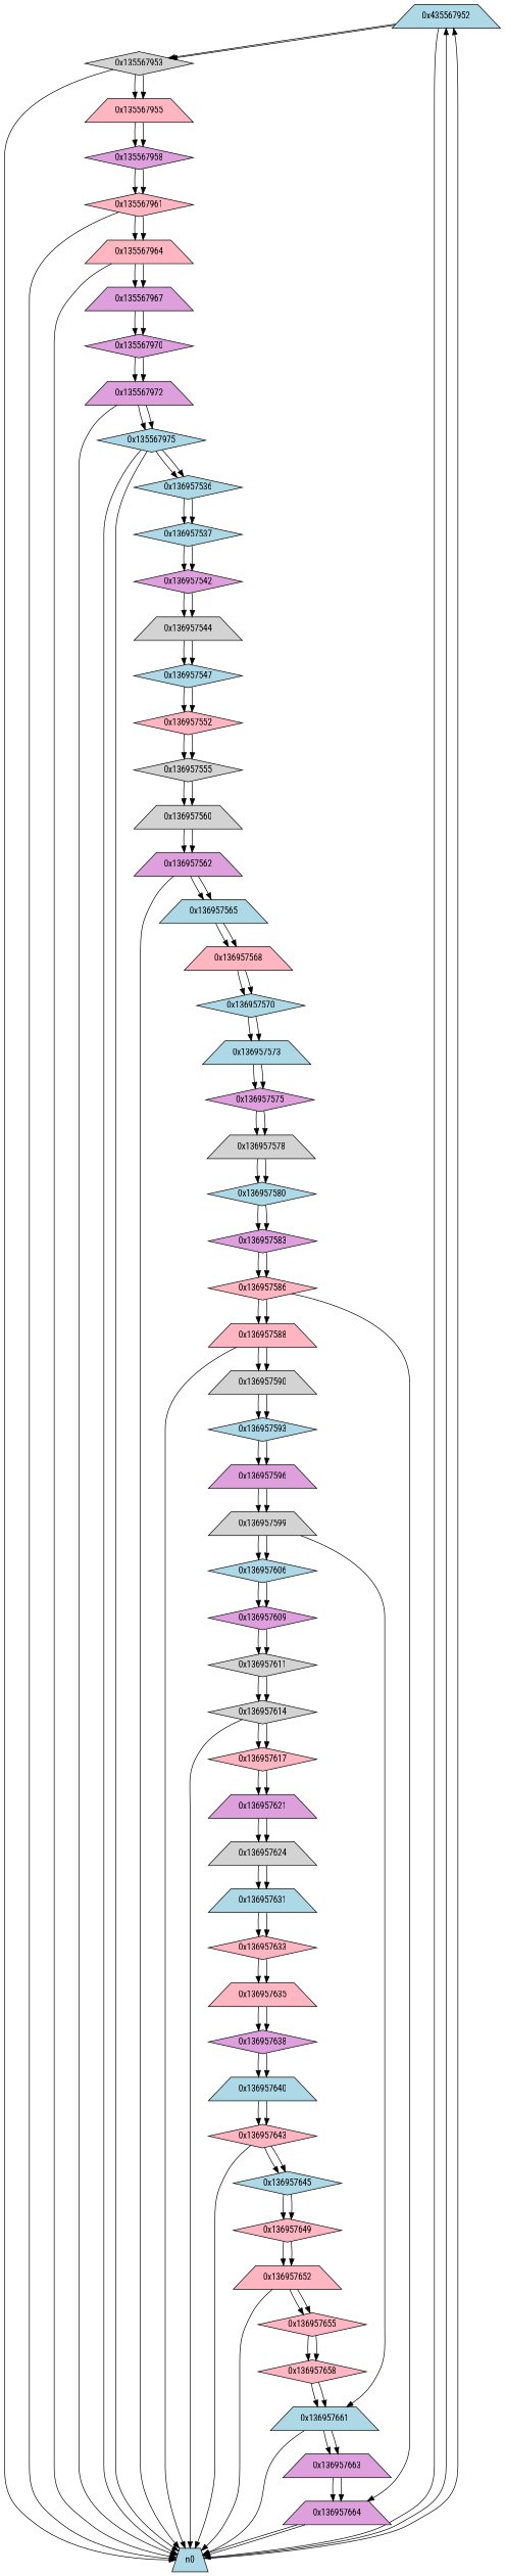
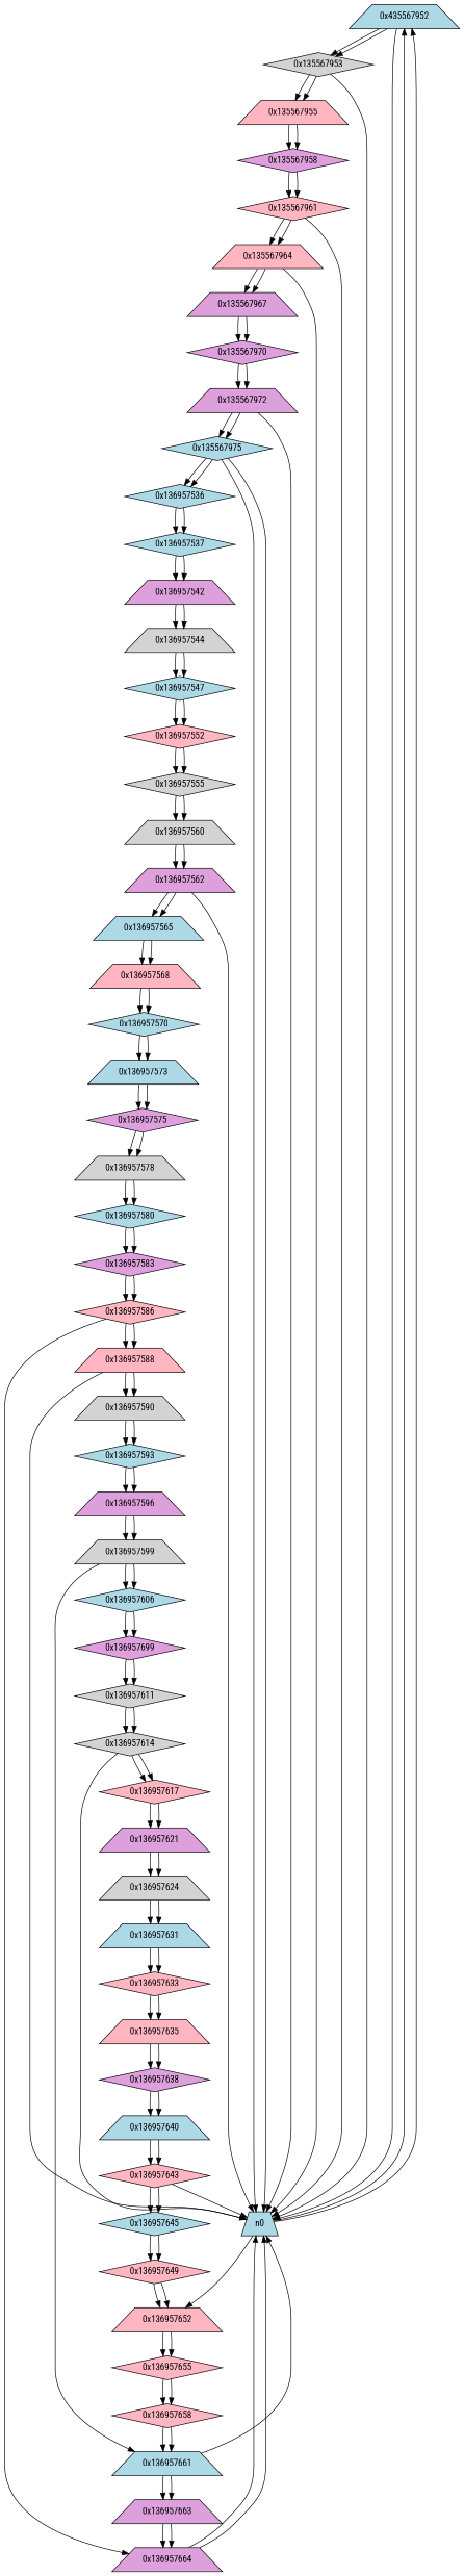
  digraph {
    fontname="Roboto Condensed"
    node [fillcolor=lightblue fontname="Roboto Condensed" shape=diamond style=filled]
    edge [fontname="Roboto Condensed"]
    n1 [label="0x435567952" shape=trapezium]
    n2 [fillcolor=lightgrey label="0x135567953"]
    n0 [shape=trapezium]
    n3 [fillcolor=lightpink label="0x135567955" shape=trapezium]
    n4 [fillcolor=plum label="0x135567958"]
    n5 [fillcolor=lightpink label="0x135567961"]
    n6 [fillcolor=lightpink label="0x135567964" shape=trapezium]
    n7 [fillcolor=plum label="0x135567967" shape=trapezium]
    n8 [fillcolor=plum label="0x135567970"]
    n9 [fillcolor=plum label="0x135567972" shape=trapezium]
    n10 [label="0x135567975"]
    n11 [label="0x136957536"]
    n12 [label="0x136957537"]
-   n13 [fillcolor=plum label="0x136957542"]
+   n13 [fillcolor=plum label="0x136957542" shape=trapezium]
    n14 [fillcolor=lightgrey label="0x136957544" shape=trapezium]
    n15 [label="0x136957547"]
    n16 [fillcolor=lightpink label="0x136957552"]
    n17 [fillcolor=lightgrey label="0x136957555"]
    n18 [fillcolor=lightgrey label="0x136957560" shape=trapezium]
    n19 [fillcolor=plum label="0x136957562" shape=trapezium]
    n20 [label="0x136957565" shape=trapezium]
    n21 [fillcolor=lightpink label="0x136957568" shape=trapezium]
    n22 [label="0x136957570"]
    n23 [label="0x136957573" shape=trapezium]
    n24 [fillcolor=plum label="0x136957575"]
    n25 [fillcolor=lightgrey label="0x136957578" shape=trapezium]
    n26 [label="0x136957580"]
    n27 [fillcolor=plum label="0x136957583"]
    n28 [fillcolor=lightpink label="0x136957586"]
    n29 [fillcolor=lightpink label="0x136957588" shape=trapezium]
    n54 [fillcolor=plum label="0x136957664" shape=trapezium]
    n30 [fillcolor=lightgrey label="0x136957590" shape=trapezium]
    n31 [label="0x136957593"]
    n32 [fillcolor=plum label="0x136957596" shape=trapezium]
    n33 [fillcolor=lightgrey label="0x136957599" shape=trapezium]
    n34 [label="0x136957606"]
    n52 [label="0x136957661" shape=trapezium]
-   n35 [fillcolor=plum label="0x136957609"]
+   n35 [fillcolor=plum label="0x136957699"]
    n36 [fillcolor=lightgrey label="0x136957611"]
    n37 [fillcolor=lightgrey label="0x136957614"]
    n38 [fillcolor=lightpink label="0x136957617"]
    n39 [fillcolor=plum label="0x136957621" shape=trapezium]
    n40 [fillcolor=lightgrey label="0x136957624" shape=trapezium]
    n41 [label="0x136957631" shape=trapezium]
    n42 [fillcolor=lightpink label="0x136957633"]
    n43 [fillcolor=lightpink label="0x136957635" shape=trapezium]
    n44 [fillcolor=plum label="0x136957638"]
    n45 [label="0x136957640" shape=trapezium]
    n46 [fillcolor=lightpink label="0x136957643"]
    n47 [label="0x136957645"]
    n48 [fillcolor=lightpink label="0x136957649"]
    n49 [fillcolor=lightpink label="0x136957652" shape=trapezium]
    n50 [fillcolor=lightpink label="0x136957655"]
    n51 [fillcolor=lightpink label="0x136957658"]
    n53 [fillcolor=plum label="0x136957663" shape=trapezium]
    n1 -> n2
    n1 -> n2
    n1 -> n0
    n2 -> n0
    n2 -> n3
    n2 -> n3
    n0 -> n1
    n0 -> n1
    n3 -> n4
    n3 -> n4
    n4 -> n5
    n4 -> n5
    n5 -> n0
    n5 -> n6
    n5 -> n6
    n6 -> n0
    n6 -> n7
    n6 -> n7
    n7 -> n8
    n7 -> n8
    n8 -> n9
    n8 -> n9
    n9 -> n0
    n9 -> n10
    n9 -> n10
    n10 -> n0
    n10 -> n0
    n10 -> n11
    n10 -> n11
    n11 -> n12
    n11 -> n12
    n12 -> n13
    n12 -> n13
    n13 -> n14
    n13 -> n14
    n14 -> n15
    n14 -> n15
    n15 -> n16
    n15 -> n16
    n16 -> n17
    n16 -> n17
    n17 -> n18
    n17 -> n18
    n18 -> n19
    n18 -> n19
    n19 -> n0
    n19 -> n20
    n19 -> n20
    n20 -> n21
    n20 -> n21
    n21 -> n22
    n21 -> n22
    n22 -> n23
    n22 -> n23
    n23 -> n24
    n23 -> n24
    n24 -> n25
    n24 -> n25
    n25 -> n26
    n25 -> n26
    n26 -> n27
    n26 -> n27
    n27 -> n28
    n27 -> n28
    n28 -> n29
    n28 -> n29
    n28 -> n54
    n29 -> n0
    n29 -> n30
    n29 -> n30
    n54 -> n0
    n54 -> n0
    n30 -> n31
    n30 -> n31
    n31 -> n32
    n31 -> n32
    n32 -> n33
    n32 -> n33
    n33 -> n34
    n33 -> n34
    n33 -> n52
    n34 -> n35
    n34 -> n35
    n52 -> n0
    n52 -> n53
    n52 -> n53
    n35 -> n36
    n35 -> n36
    n36 -> n37
    n36 -> n37
    n37 -> n0
    n37 -> n38
    n37 -> n38
    n38 -> n39
    n38 -> n39
    n39 -> n40
    n39 -> n40
    n40 -> n41
    n40 -> n41
    n41 -> n42
    n41 -> n42
    n42 -> n43
    n42 -> n43
    n43 -> n44
    n43 -> n44
    n44 -> n45
    n44 -> n45
    n45 -> n46
    n45 -> n46
    n46 -> n0
    n46 -> n47
    n46 -> n47
    n47 -> n48
    n47 -> n48
    n48 -> n49
    n48 -> n49
-   n49 -> n0
+   n0 -> n49
    n49 -> n50
    n49 -> n50
    n50 -> n51
    n50 -> n51
    n51 -> n52
    n51 -> n52
    n53 -> n54
    n53 -> n54
  }
